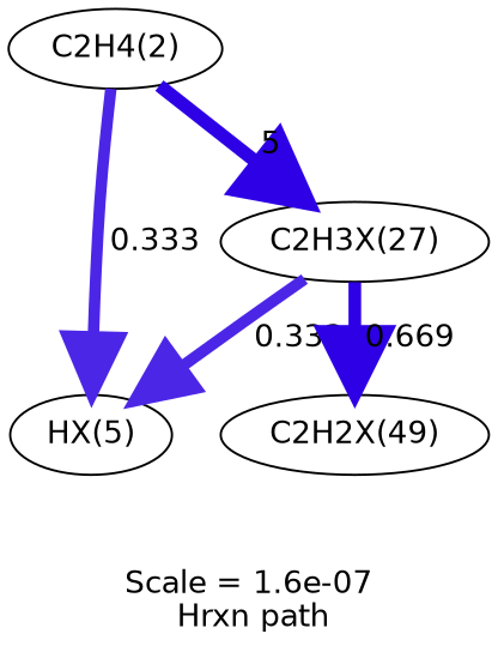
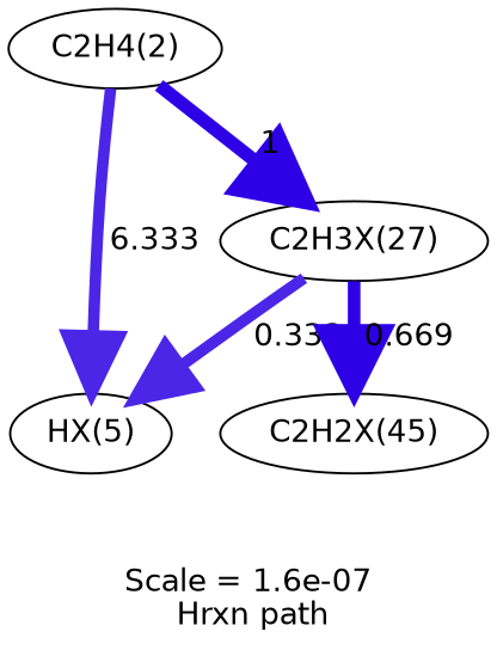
  digraph {
    fontname=Helvetica
    label="Scale = 1.6e-07\l Hrxn path"
    node [fontname=Helvetica]
    edge [arrowsize=2.59 fontname=Helvetica style="setlinewidth(5.17)"]
    n1 [label="C2H4(2)"]
    n2 [label="HX(5)"]
    n3 [label="C2H3X(27)"]
-   n4 [label="C2H2X(49)"]
-   n1 -> n2 [color="0.7, 0.833, 0.9" label=" 0.333"]
-   n1 -> n3 [arrowsize=3 color="0.7, 1.5, 0.9" label=" 5" style="setlinewidth(6)"]
+   n4 [label="C2H2X(45)"]
+   n1 -> n2 [color="0.7, 0.833, 0.9" label=" 6.333"]
+   n1 -> n3 [arrowsize=3 color="0.7, 1.5, 0.9" label=" 1" style="setlinewidth(6)"]
    n3 -> n2 [color="0.7, 0.834, 0.9" label=" 0.333"]
    n3 -> n4 [arrowsize=2.85 color="0.7, 1.17, 0.9" label=" 0.669" style="setlinewidth(5.69)"]
  }
